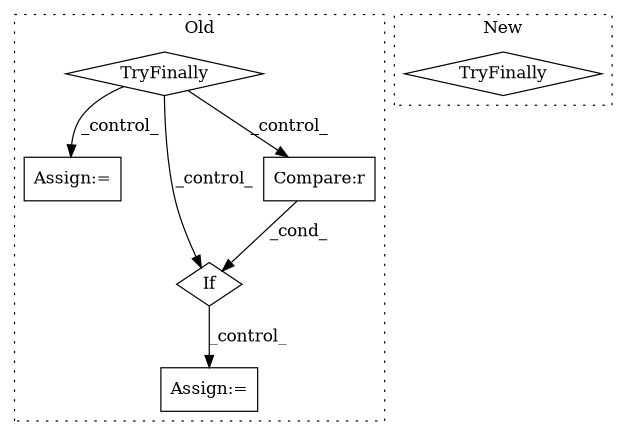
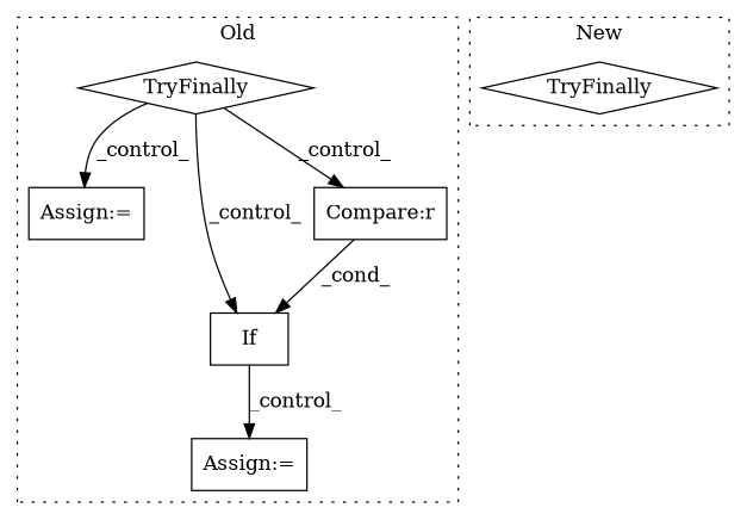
  digraph {
    node [a=64 l=17 shape=diamond]
    n1 [label=TryFinally s=2730]
    n2 [a=68 l=4 label="Assign:=" s=3795 shape=box]
    n3 [a=68 l=4 label="Assign:=" s=3272 shape=box]
-   n4 [a=96 l=3 label=If s=3529]
+   n4 [a=96 l=3 label=If s=3529 shape=box]
    n5 [a=40 l=28 label="Compare:r" s=3532 shape=box]
    n6 [label=TryFinally s=2781]
    subgraph cluster_1 {
      label=Old
      style=dotted
      n1
      n2
      n3
      n4
      n5
    }
    subgraph cluster_2 {
      label=New
      style=dotted
      n6
    }
    n1 -> n3 [label=_control_]
    n1 -> n4 [label=_control_]
    n1 -> n5 [label=_control_]
    n4 -> n2 [label=_control_]
    n5 -> n4 [label=_cond_]
  }
